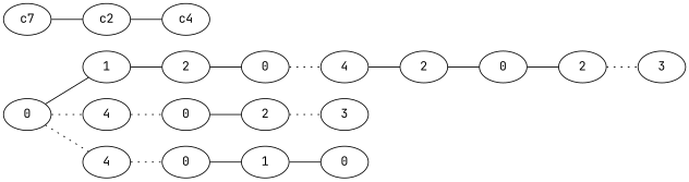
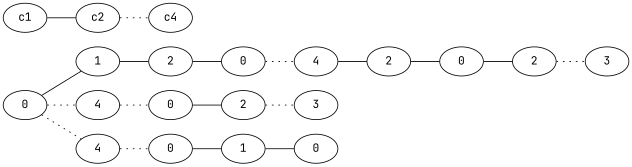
  graph {
    fontname="JetBrains Mono"
    rankdir=LR
    node [fontname="JetBrains Mono"]
    edge [fontname="JetBrains Mono"]
    n1 [label=0]
    n2 [label=1]
    n3 [label=4]
    n4 [label=4]
    n5 [label=2]
    n6 [label=0]
    n7 [label=0]
    n8 [label=0]
    n9 [label=4]
    n10 [label=2]
    n11 [label=0]
    n12 [label=2]
    n13 [label=3]
    n14 [label=2]
    n15 [label=3]
    n16 [label=1]
    n17 [label=0]
-   c1 [label=c7]
+   c1
    c2
    c4
    n1 -- n2
    n1 -- n3 [style=dotted]
    n1 -- n4 [style=dotted]
    n2 -- n5
    n3 -- n6 [style=dotted]
    n4 -- n7 [style=dotted]
    n5 -- n8
    n6 -- n14
    n7 -- n16
    n8 -- n9 [style=dotted]
    n9 -- n10
    n10 -- n11
    n11 -- n12
    n12 -- n13 [style=dotted]
    n14 -- n15 [style=dotted]
    n16 -- n17
    c1 -- c2
-   c2 -- c4
+   c2 -- c4 [style=dotted]
  }
